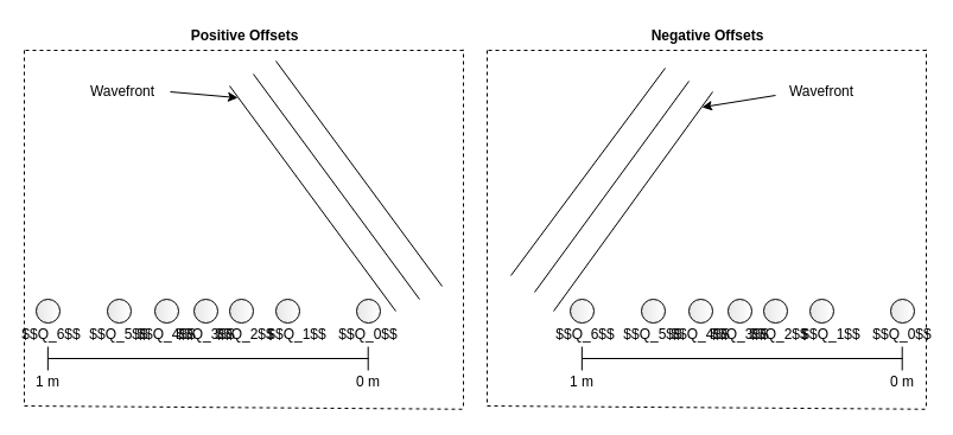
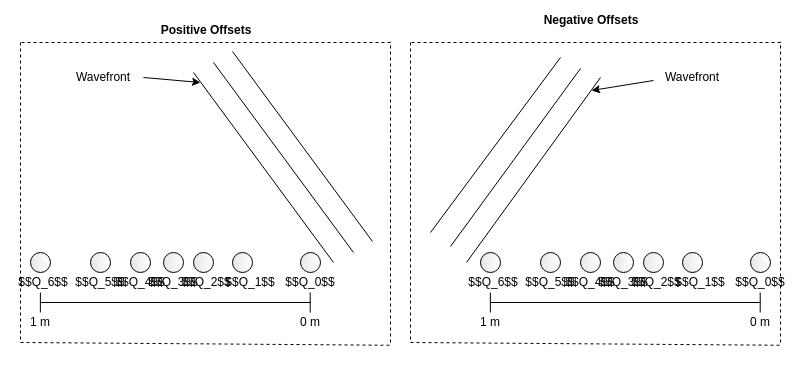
  <mxCell id="0" />
  <mxCell id="1" parent="0" />
  <mxCell id="2" value="" style="ellipse;whiteSpace=wrap;html=1;aspect=fixed;gradientColor=#E6E6E6;fillColor=#ffffff;gradientDirection=west;" vertex="1" parent="1"><mxGeometry x="90" y="252" width="20" height="20" as="geometry" /></mxCell>
  <mxCell id="3" value="" style="ellipse;whiteSpace=wrap;html=1;aspect=fixed;gradientColor=#E6E6E6;fillColor=#ffffff;gradientDirection=west;" vertex="1" parent="1"><mxGeometry x="130" y="252" width="20" height="20" as="geometry" /></mxCell>
  <mxCell id="4" value="" style="ellipse;whiteSpace=wrap;html=1;aspect=fixed;gradientColor=#E6E6E6;fillColor=#ffffff;gradientDirection=west;" vertex="1" parent="1"><mxGeometry x="163" y="252" width="20" height="20" as="geometry" /></mxCell>
  <mxCell id="5" value="" style="ellipse;whiteSpace=wrap;html=1;aspect=fixed;gradientColor=#E6E6E6;fillColor=#ffffff;gradientDirection=west;" vertex="1" parent="1"><mxGeometry x="232" y="252" width="20" height="20" as="geometry" /></mxCell>
  <mxCell id="6" value="" style="ellipse;whiteSpace=wrap;html=1;aspect=fixed;gradientColor=#E6E6E6;fillColor=#ffffff;gradientDirection=west;" vertex="1" parent="1"><mxGeometry x="193" y="252" width="20" height="20" as="geometry" /></mxCell>
  <mxCell id="7" value="" style="ellipse;whiteSpace=wrap;html=1;aspect=fixed;gradientColor=#E6E6E6;fillColor=#ffffff;gradientDirection=west;" vertex="1" parent="1"><mxGeometry x="300" y="252" width="20" height="20" as="geometry" /></mxCell>
  <mxCell id="8" value="" style="ellipse;whiteSpace=wrap;html=1;aspect=fixed;gradientColor=#E6E6E6;fillColor=#ffffff;gradientDirection=west;" vertex="1" parent="1"><mxGeometry x="30" y="252" width="20" height="20" as="geometry" /></mxCell>
  <mxCell id="9" value="$$Q_0$$" style="text;html=1;strokeColor=none;fillColor=none;align=center;verticalAlign=middle;whiteSpace=wrap;rounded=0;" vertex="1" parent="1"><mxGeometry x="290" y="272" width="40" height="20" as="geometry" /></mxCell>
  <mxCell id="10" value="" style="endArrow=none;html=1;" edge="1" parent="1"><mxGeometry width="50" height="50" relative="1" as="geometry"><mxPoint x="333" y="262" as="sourcePoint" /><mxPoint x="193" y="72" as="targetPoint" /></mxGeometry></mxCell>
  <mxCell id="11" value="" style="endArrow=none;html=1;" edge="1" parent="1"><mxGeometry width="50" height="50" relative="1" as="geometry"><mxPoint x="353" y="252" as="sourcePoint" /><mxPoint x="213" y="62" as="targetPoint" /></mxGeometry></mxCell>
  <mxCell id="12" value="" style="endArrow=none;html=1;" edge="1" parent="1"><mxGeometry width="50" height="50" relative="1" as="geometry"><mxPoint x="372" y="241" as="sourcePoint" /><mxPoint x="232" y="51" as="targetPoint" /></mxGeometry></mxCell>
  <mxCell id="13" value="Wavefront" style="text;html=1;strokeColor=none;fillColor=none;align=center;verticalAlign=middle;whiteSpace=wrap;rounded=0;" vertex="1" parent="1"><mxGeometry x="63" y="62" width="80" height="30" as="geometry" /></mxCell>
  <mxCell id="14" value="" style="endArrow=none;html=1;" edge="1" parent="1"><mxGeometry width="50" height="50" relative="1" as="geometry"><mxPoint x="40" y="302" as="sourcePoint" /><mxPoint x="310" y="302" as="targetPoint" /></mxGeometry></mxCell>
  <mxCell id="15" value="" style="endArrow=none;html=1;" edge="1" parent="1"><mxGeometry width="50" height="50" relative="1" as="geometry"><mxPoint x="39.86" y="312" as="sourcePoint" /><mxPoint x="39.86" y="292" as="targetPoint" /></mxGeometry></mxCell>
  <mxCell id="16" value="" style="endArrow=none;html=1;" edge="1" parent="1"><mxGeometry width="50" height="50" relative="1" as="geometry"><mxPoint x="309.71" y="312" as="sourcePoint" /><mxPoint x="309.71" y="292" as="targetPoint" /></mxGeometry></mxCell>
  <mxCell id="17" value="0 m" style="text;html=1;strokeColor=none;fillColor=none;align=center;verticalAlign=middle;whiteSpace=wrap;rounded=0;" vertex="1" parent="1"><mxGeometry x="290" y="312" width="40" height="20" as="geometry" /></mxCell>
  <mxCell id="18" value="1 m" style="text;html=1;strokeColor=none;fillColor=none;align=center;verticalAlign=middle;whiteSpace=wrap;rounded=0;" vertex="1" parent="1"><mxGeometry x="20" y="312" width="40" height="20" as="geometry" /></mxCell>
  <mxCell id="19" value="$$Q_1$$" style="text;html=1;strokeColor=none;fillColor=none;align=center;verticalAlign=middle;whiteSpace=wrap;rounded=0;" vertex="1" parent="1"><mxGeometry x="230" y="272" width="40" height="20" as="geometry" /></mxCell>
  <mxCell id="20" value="$$Q_2$$" style="text;html=1;strokeColor=none;fillColor=none;align=center;verticalAlign=middle;whiteSpace=wrap;rounded=0;" vertex="1" parent="1"><mxGeometry x="186" y="272" width="40" height="20" as="geometry" /></mxCell>
  <mxCell id="21" value="$$Q_3$$" style="text;html=1;strokeColor=none;fillColor=none;align=center;verticalAlign=middle;whiteSpace=wrap;rounded=0;" vertex="1" parent="1"><mxGeometry x="153" y="272" width="40" height="20" as="geometry" /></mxCell>
  <mxCell id="22" value="$$Q_4$$" style="text;html=1;strokeColor=none;fillColor=none;align=center;verticalAlign=middle;whiteSpace=wrap;rounded=0;" vertex="1" parent="1"><mxGeometry x="120" y="272" width="40" height="20" as="geometry" /></mxCell>
  <mxCell id="23" value="$$Q_5$$" style="text;html=1;strokeColor=none;fillColor=none;align=center;verticalAlign=middle;whiteSpace=wrap;rounded=0;" vertex="1" parent="1"><mxGeometry x="80" y="272" width="40" height="20" as="geometry" /></mxCell>
  <mxCell id="24" value="$$Q_6$$" style="text;html=1;strokeColor=none;fillColor=none;align=center;verticalAlign=middle;whiteSpace=wrap;rounded=0;" vertex="1" parent="1"><mxGeometry x="23" y="272" width="40" height="20" as="geometry" /></mxCell>
  <mxCell id="25" value="" style="endArrow=classic;html=1;exitX=1;exitY=0.5;exitDx=0;exitDy=0;" edge="1" parent="1" source="13"><mxGeometry width="50" height="50" relative="1" as="geometry"><mxPoint x="230" y="282" as="sourcePoint" /><mxPoint x="200" y="82" as="targetPoint" /></mxGeometry></mxCell>
  <mxCell id="26" value="Positive Offsets" style="text;html=1;strokeColor=none;fillColor=none;align=center;verticalAlign=middle;whiteSpace=wrap;rounded=0;fontStyle=1" vertex="1" parent="1"><mxGeometry x="156" y="20" width="100" height="20" as="geometry" /></mxCell>
  <mxCell id="27" value="" style="endArrow=none;dashed=1;html=1;" edge="1" parent="1"><mxGeometry width="50" height="50" relative="1" as="geometry"><mxPoint x="20" y="342" as="sourcePoint" /><mxPoint x="390" y="344.759" as="targetPoint" /></mxGeometry></mxCell>
  <mxCell id="28" value="" style="endArrow=none;dashed=1;html=1;" edge="1" parent="1"><mxGeometry width="50" height="50" relative="1" as="geometry"><mxPoint x="21" y="42" as="sourcePoint" /><mxPoint x="391" y="42" as="targetPoint" /></mxGeometry></mxCell>
  <mxCell id="29" value="" style="endArrow=none;dashed=1;html=1;" edge="1" parent="1"><mxGeometry width="50" height="50" relative="1" as="geometry"><mxPoint x="20" y="42" as="sourcePoint" /><mxPoint x="20" y="342" as="targetPoint" /></mxGeometry></mxCell>
  <mxCell id="30" value="" style="endArrow=none;dashed=1;html=1;" edge="1" parent="1"><mxGeometry width="50" height="50" relative="1" as="geometry"><mxPoint x="390" y="342" as="sourcePoint" /><mxPoint x="390" y="41.31" as="targetPoint" /></mxGeometry></mxCell>
  <mxCell id="31" value="" style="ellipse;whiteSpace=wrap;html=1;aspect=fixed;gradientColor=#E6E6E6;fillColor=#ffffff;gradientDirection=west;" vertex="1" parent="1"><mxGeometry x="540" y="252" width="20" height="20" as="geometry" /></mxCell>
  <mxCell id="32" value="" style="ellipse;whiteSpace=wrap;html=1;aspect=fixed;gradientColor=#E6E6E6;fillColor=#ffffff;gradientDirection=west;" vertex="1" parent="1"><mxGeometry x="580" y="252" width="20" height="20" as="geometry" /></mxCell>
  <mxCell id="33" value="" style="ellipse;whiteSpace=wrap;html=1;aspect=fixed;gradientColor=#E6E6E6;fillColor=#ffffff;gradientDirection=west;" vertex="1" parent="1"><mxGeometry x="613" y="252" width="20" height="20" as="geometry" /></mxCell>
  <mxCell id="34" value="" style="ellipse;whiteSpace=wrap;html=1;aspect=fixed;gradientColor=#E6E6E6;fillColor=#ffffff;gradientDirection=west;" vertex="1" parent="1"><mxGeometry x="682" y="252" width="20" height="20" as="geometry" /></mxCell>
  <mxCell id="35" value="" style="ellipse;whiteSpace=wrap;html=1;aspect=fixed;gradientColor=#E6E6E6;fillColor=#ffffff;gradientDirection=west;" vertex="1" parent="1"><mxGeometry x="643" y="252" width="20" height="20" as="geometry" /></mxCell>
  <mxCell id="36" value="" style="ellipse;whiteSpace=wrap;html=1;aspect=fixed;gradientColor=#E6E6E6;fillColor=#ffffff;gradientDirection=west;" vertex="1" parent="1"><mxGeometry x="750" y="252" width="20" height="20" as="geometry" /></mxCell>
  <mxCell id="37" value="" style="ellipse;whiteSpace=wrap;html=1;aspect=fixed;gradientColor=#E6E6E6;fillColor=#ffffff;gradientDirection=west;" vertex="1" parent="1"><mxGeometry x="480" y="252" width="20" height="20" as="geometry" /></mxCell>
  <mxCell id="38" value="$$Q_0$$" style="text;html=1;strokeColor=none;fillColor=none;align=center;verticalAlign=middle;whiteSpace=wrap;rounded=0;" vertex="1" parent="1"><mxGeometry x="740" y="272" width="40" height="20" as="geometry" /></mxCell>
  <mxCell id="39" value="" style="endArrow=none;html=1;" edge="1" parent="1"><mxGeometry width="50" height="50" relative="1" as="geometry"><mxPoint x="490" y="302" as="sourcePoint" /><mxPoint x="760" y="302" as="targetPoint" /></mxGeometry></mxCell>
  <mxCell id="40" value="" style="endArrow=none;html=1;" edge="1" parent="1"><mxGeometry width="50" height="50" relative="1" as="geometry"><mxPoint x="489.86" y="312" as="sourcePoint" /><mxPoint x="489.86" y="292" as="targetPoint" /></mxGeometry></mxCell>
  <mxCell id="41" value="" style="endArrow=none;html=1;" edge="1" parent="1"><mxGeometry width="50" height="50" relative="1" as="geometry"><mxPoint x="759.71" y="312" as="sourcePoint" /><mxPoint x="759.71" y="292" as="targetPoint" /></mxGeometry></mxCell>
  <mxCell id="42" value="0 m" style="text;html=1;strokeColor=none;fillColor=none;align=center;verticalAlign=middle;whiteSpace=wrap;rounded=0;" vertex="1" parent="1"><mxGeometry x="740" y="312" width="40" height="20" as="geometry" /></mxCell>
  <mxCell id="43" value="1 m" style="text;html=1;strokeColor=none;fillColor=none;align=center;verticalAlign=middle;whiteSpace=wrap;rounded=0;" vertex="1" parent="1"><mxGeometry x="470" y="312" width="40" height="20" as="geometry" /></mxCell>
  <mxCell id="44" value="$$Q_1$$" style="text;html=1;strokeColor=none;fillColor=none;align=center;verticalAlign=middle;whiteSpace=wrap;rounded=0;" vertex="1" parent="1"><mxGeometry x="680" y="272" width="40" height="20" as="geometry" /></mxCell>
  <mxCell id="45" value="$$Q_2$$" style="text;html=1;strokeColor=none;fillColor=none;align=center;verticalAlign=middle;whiteSpace=wrap;rounded=0;" vertex="1" parent="1"><mxGeometry x="636" y="272" width="40" height="20" as="geometry" /></mxCell>
  <mxCell id="46" value="$$Q_3$$" style="text;html=1;strokeColor=none;fillColor=none;align=center;verticalAlign=middle;whiteSpace=wrap;rounded=0;" vertex="1" parent="1"><mxGeometry x="603" y="272" width="40" height="20" as="geometry" /></mxCell>
  <mxCell id="47" value="$$Q_4$$" style="text;html=1;strokeColor=none;fillColor=none;align=center;verticalAlign=middle;whiteSpace=wrap;rounded=0;" vertex="1" parent="1"><mxGeometry x="570" y="272" width="40" height="20" as="geometry" /></mxCell>
  <mxCell id="48" value="$$Q_5$$" style="text;html=1;strokeColor=none;fillColor=none;align=center;verticalAlign=middle;whiteSpace=wrap;rounded=0;" vertex="1" parent="1"><mxGeometry x="530" y="272" width="40" height="20" as="geometry" /></mxCell>
  <mxCell id="49" value="$$Q_6$$" style="text;html=1;strokeColor=none;fillColor=none;align=center;verticalAlign=middle;whiteSpace=wrap;rounded=0;" vertex="1" parent="1"><mxGeometry x="473" y="272" width="40" height="20" as="geometry" /></mxCell>
- <mxCell id="50" value="Negative Offsets" style="text;html=1;strokeColor=none;fillColor=none;align=center;verticalAlign=middle;whiteSpace=wrap;rounded=0;fontStyle=1" vertex="1" parent="1"><mxGeometry x="546" y="20" width="100" height="20" as="geometry" /></mxCell>
+ <mxCell id="50" value="Negative Offsets" style="text;html=1;strokeColor=none;fillColor=none;align=center;verticalAlign=middle;whiteSpace=wrap;rounded=0;fontStyle=1" vertex="1" parent="1"><mxGeometry x="541" y="10" width="100" height="20" as="geometry" /></mxCell>
  <mxCell id="51" value="" style="endArrow=none;dashed=1;html=1;" edge="1" parent="1"><mxGeometry width="50" height="50" relative="1" as="geometry"><mxPoint x="410" y="342" as="sourcePoint" /><mxPoint x="780" y="344.759" as="targetPoint" /></mxGeometry></mxCell>
  <mxCell id="52" value="" style="endArrow=none;dashed=1;html=1;" edge="1" parent="1"><mxGeometry width="50" height="50" relative="1" as="geometry"><mxPoint x="411" y="42" as="sourcePoint" /><mxPoint x="781" y="42" as="targetPoint" /></mxGeometry></mxCell>
  <mxCell id="53" value="" style="endArrow=none;dashed=1;html=1;" edge="1" parent="1"><mxGeometry width="50" height="50" relative="1" as="geometry"><mxPoint x="410" y="42" as="sourcePoint" /><mxPoint x="410" y="342" as="targetPoint" /></mxGeometry></mxCell>
  <mxCell id="54" value="" style="endArrow=none;dashed=1;html=1;" edge="1" parent="1"><mxGeometry width="50" height="50" relative="1" as="geometry"><mxPoint x="780" y="342" as="sourcePoint" /><mxPoint x="780" y="41.31" as="targetPoint" /></mxGeometry></mxCell>
  <mxCell id="55" value="" style="endArrow=none;html=1;" edge="1" parent="1"><mxGeometry width="50" height="50" relative="1" as="geometry"><mxPoint x="580" y="68" as="sourcePoint" /><mxPoint x="450" y="246" as="targetPoint" /></mxGeometry></mxCell>
  <mxCell id="56" value="" style="endArrow=none;html=1;" edge="1" parent="1"><mxGeometry width="50" height="50" relative="1" as="geometry"><mxPoint x="600" y="77" as="sourcePoint" /><mxPoint x="466" y="262" as="targetPoint" /></mxGeometry></mxCell>
  <mxCell id="57" value="" style="endArrow=none;html=1;" edge="1" parent="1"><mxGeometry width="50" height="50" relative="1" as="geometry"><mxPoint x="560" y="57" as="sourcePoint" /><mxPoint x="430" y="232" as="targetPoint" /></mxGeometry></mxCell>
  <mxCell id="58" value="Wavefront" style="text;html=1;strokeColor=none;fillColor=none;align=center;verticalAlign=middle;whiteSpace=wrap;rounded=0;" vertex="1" parent="1"><mxGeometry x="652" y="62" width="80" height="30" as="geometry" /></mxCell>
  <mxCell id="59" value="" style="endArrow=classic;html=1;exitX=0;exitY=0.5;exitDx=0;exitDy=0;" edge="1" parent="1"><mxGeometry width="50" height="50" relative="1" as="geometry"><mxPoint x="653" y="80" as="sourcePoint" /><mxPoint x="591" y="90" as="targetPoint" /></mxGeometry></mxCell>
